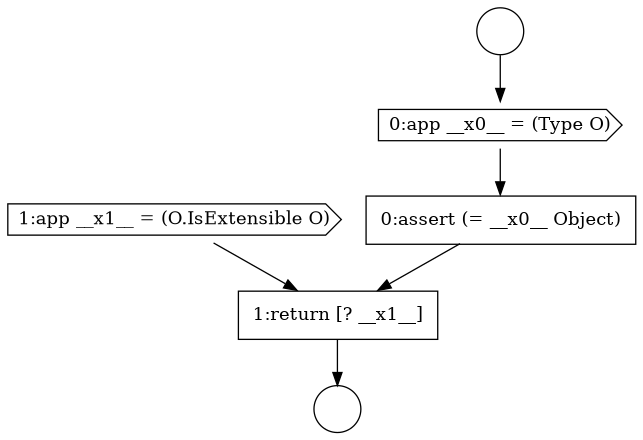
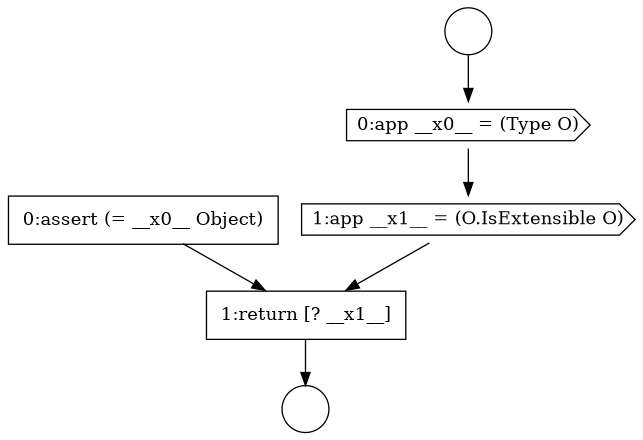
  digraph {
    node [color=black fillcolor=white shape=cds style=filled]
    edge [color=black]
    n1 [label=<<font color="black">0:app __x0__ = (Type O)</font>>]
    n2 [label=<<font color="black">     <table border="0" cellborder="1" cellspacing="0" cellpadding="10">       <tr><td align="left">0:assert (= __x0__ Object)</td></tr>     </table>   </font>> margin=0 shape=none]
    n3 [label=<<font color="black">     <table border="0" cellborder="1" cellspacing="0" cellpadding="10">       <tr><td align="left">1:return [? __x1__]</td></tr>     </table>   </font>> margin=0 shape=none]
    n4 [label=<<font color="black">1:app __x1__ = (O.IsExtensible O)</font>>]
    n5 [label=" " shape=circle]
    n6 [label=" " shape=circle]
-   n1 -> n2
+   n1 -> n4
    n2 -> n3
    n3 -> n5
    n4 -> n3
    n6 -> n1
  }
